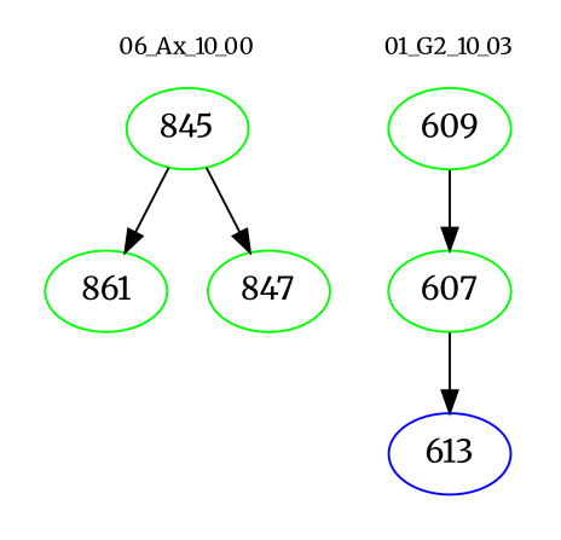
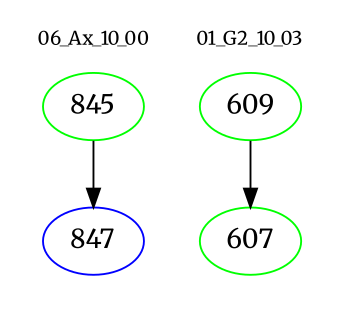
  digraph {
    fontname=Merriweather
    node [color=green fontname=Merriweather]
    edge [color=black fontname=Merriweather]
    n1 [label=845]
-   n2 [label=861]
-   n3 [label=847]
+   n3 [color=blue label=847]
    n4 [label=607]
-   n5 [color=blue label=613]
    n6 [label=609]
    subgraph cluster_1 {
      color=white
      fontsize=10
      label="06_Ax_10_00"
      n1
-     n2
      n3
    }
    subgraph cluster_2 {
      color=white
      fontsize=10
      label="01_G2_10_03"
      n4
-     n5
      n6
    }
-   n1 -> n2
    n1 -> n3
-   n4 -> n5
    n6 -> n4
  }
